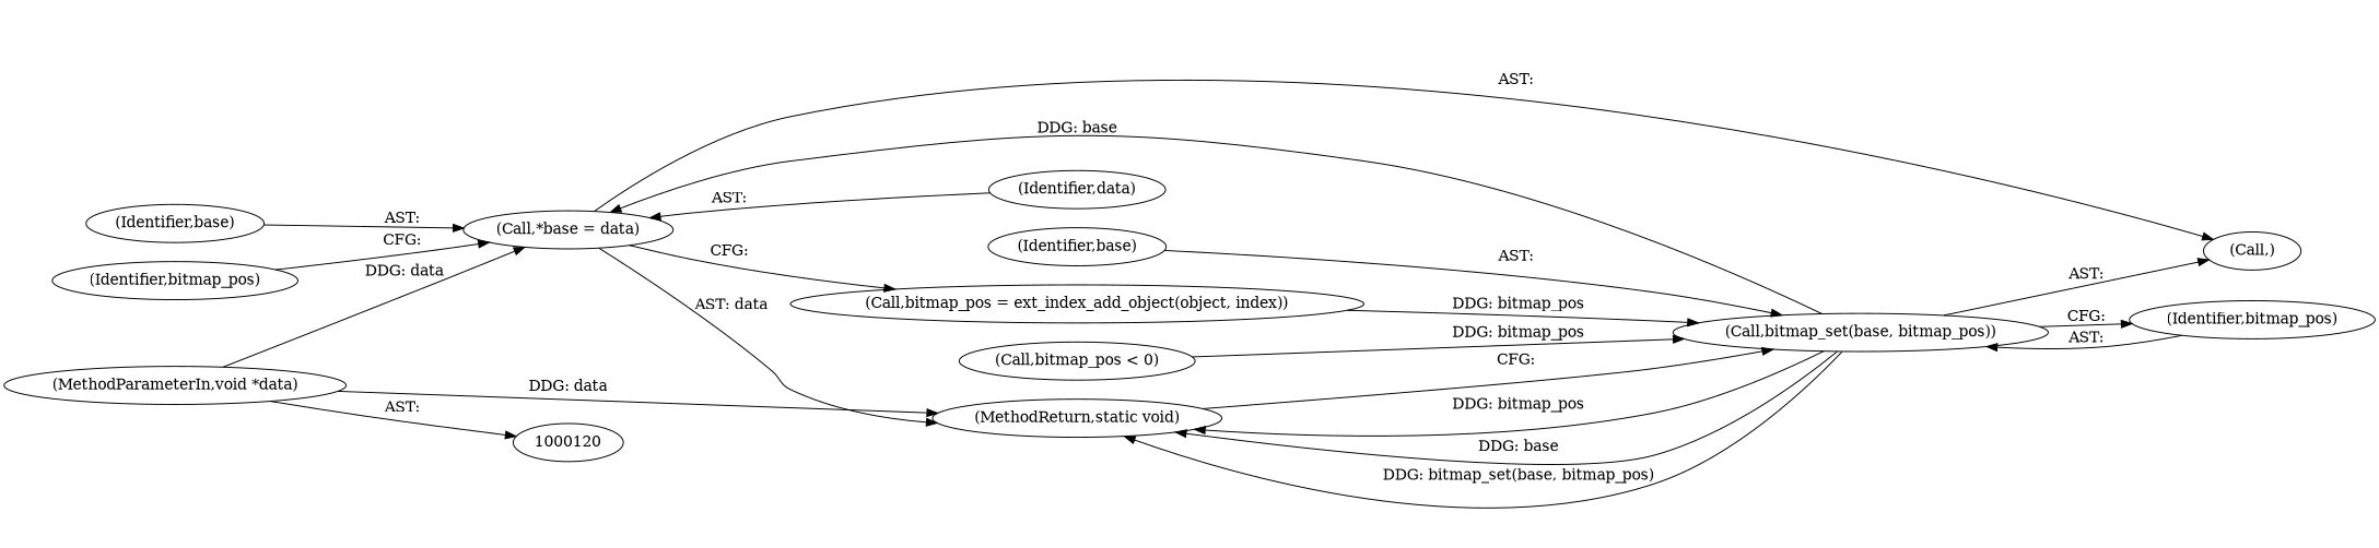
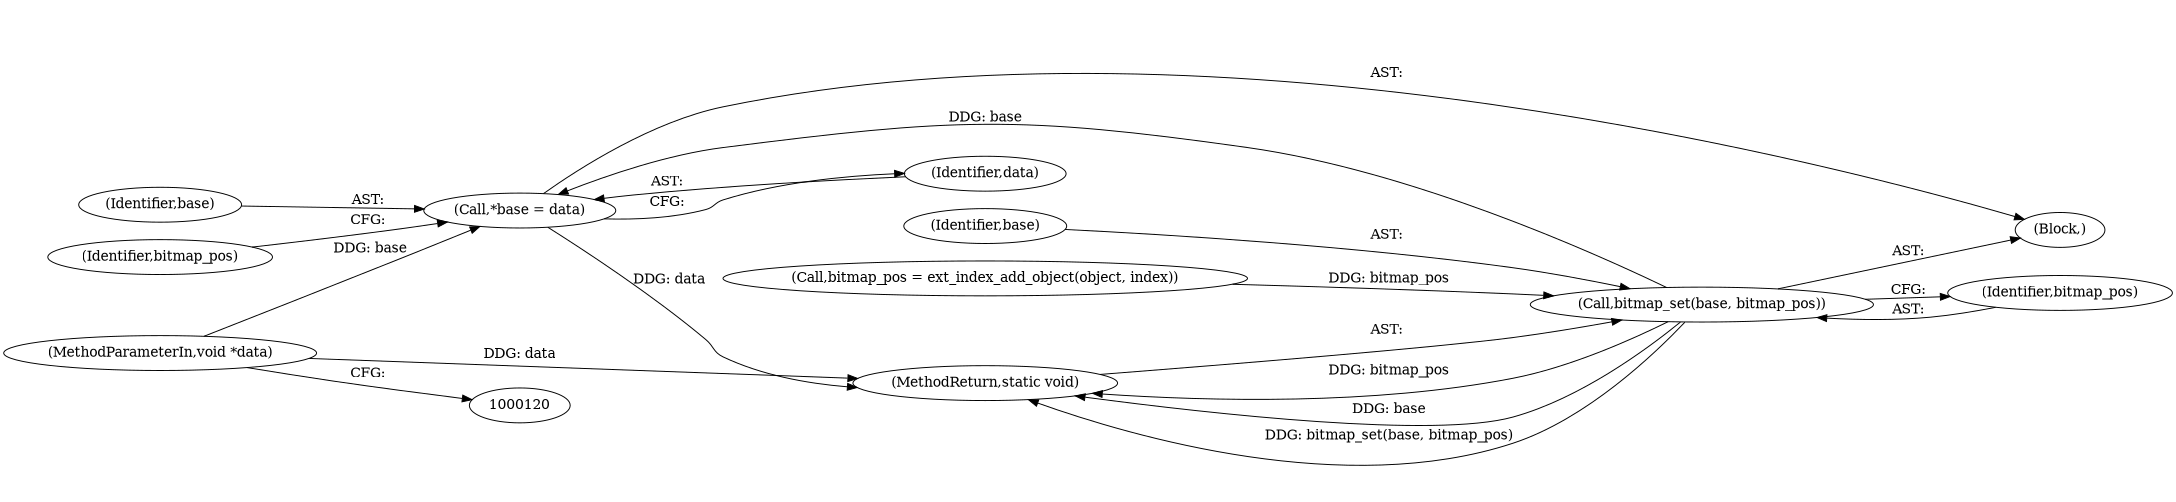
  digraph {
    rankdir=LR
    n1 [label="(Call,*base = data)"]
    n2 [label="(Identifier,data)"]
-   n3 [label="(Call,)"]
+   n3 [label="(Block,)"]
    n4 [label="(MethodReturn,static void)"]
    n5 [label="(Call,bitmap_set(base, bitmap_pos))"]
    n6 [label="(Identifier,bitmap_pos)"]
    n7 [label="(MethodParameterIn,void *data)"]
    n8 [label=1000120]
    n9 [label="(Identifier,base)"]
-   n10 [label="(Call,bitmap_pos < 0)"]
    n11 [label="(Call,bitmap_pos = ext_index_add_object(object, index))"]
    n12 [label="(Identifier,bitmap_pos)"]
    n13 [label="(Identifier,base)"]
-   n1 -> n11 [label="CFG: "]
+   n1 -> n2 [label="CFG: "]
    n1 -> n3 [label="AST: "]
-   n1 -> n4 [label="AST: data"]
+   n1 -> n4 [label="DDG: data"]
    n2 -> n1 [label="AST: "]
-   n4 -> n5 [label="CFG: "]
+   n4 -> n5 [label="AST: "]
    n5 -> n1 [label="DDG: base"]
    n5 -> n3 [label="AST: "]
    n5 -> n4 [label="DDG: bitmap_pos"]
    n5 -> n4 [label="DDG: base"]
    n5 -> n4 [label="DDG: bitmap_set(base, bitmap_pos)"]
    n5 -> n6 [label="CFG: "]
    n6 -> n5 [label="AST: "]
-   n7 -> n1 [label="DDG: data"]
+   n7 -> n1 [label="DDG: base"]
    n7 -> n4 [label="DDG: data"]
-   n7 -> n8 [label="AST: "]
+   n7 -> n8 [label="CFG: "]
    n9 -> n1 [label="AST: "]
-   n10 -> n5 [label="DDG: bitmap_pos"]
    n11 -> n5 [label="DDG: bitmap_pos"]
    n12 -> n1 [label="CFG: "]
    n13 -> n5 [label="AST: "]
  }
